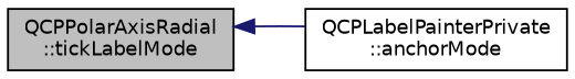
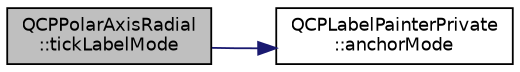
  digraph {
    rankdir=LR
    node [color=black fontname=Helvetica fontsize=10 shape=record style=filled]
    n1 [fillcolor=grey75 fontcolor=black height=0.2 label="QCPPolarAxisRadial\l::tickLabelMode" width=0.4]
    n2 [fillcolor=white height=0.2 label="QCPLabelPainterPrivate\l::anchorMode" width=0.4]
-   n2 -> n1 [color=midnightblue fontname=Helvetica fontsize=10 labelfontname=Helvetica labelfontsize=10 style=solid]
+   n1 -> n2 [color=midnightblue fontname=Helvetica fontsize=10 labelfontname=Helvetica labelfontsize=10 style=solid]
  }
